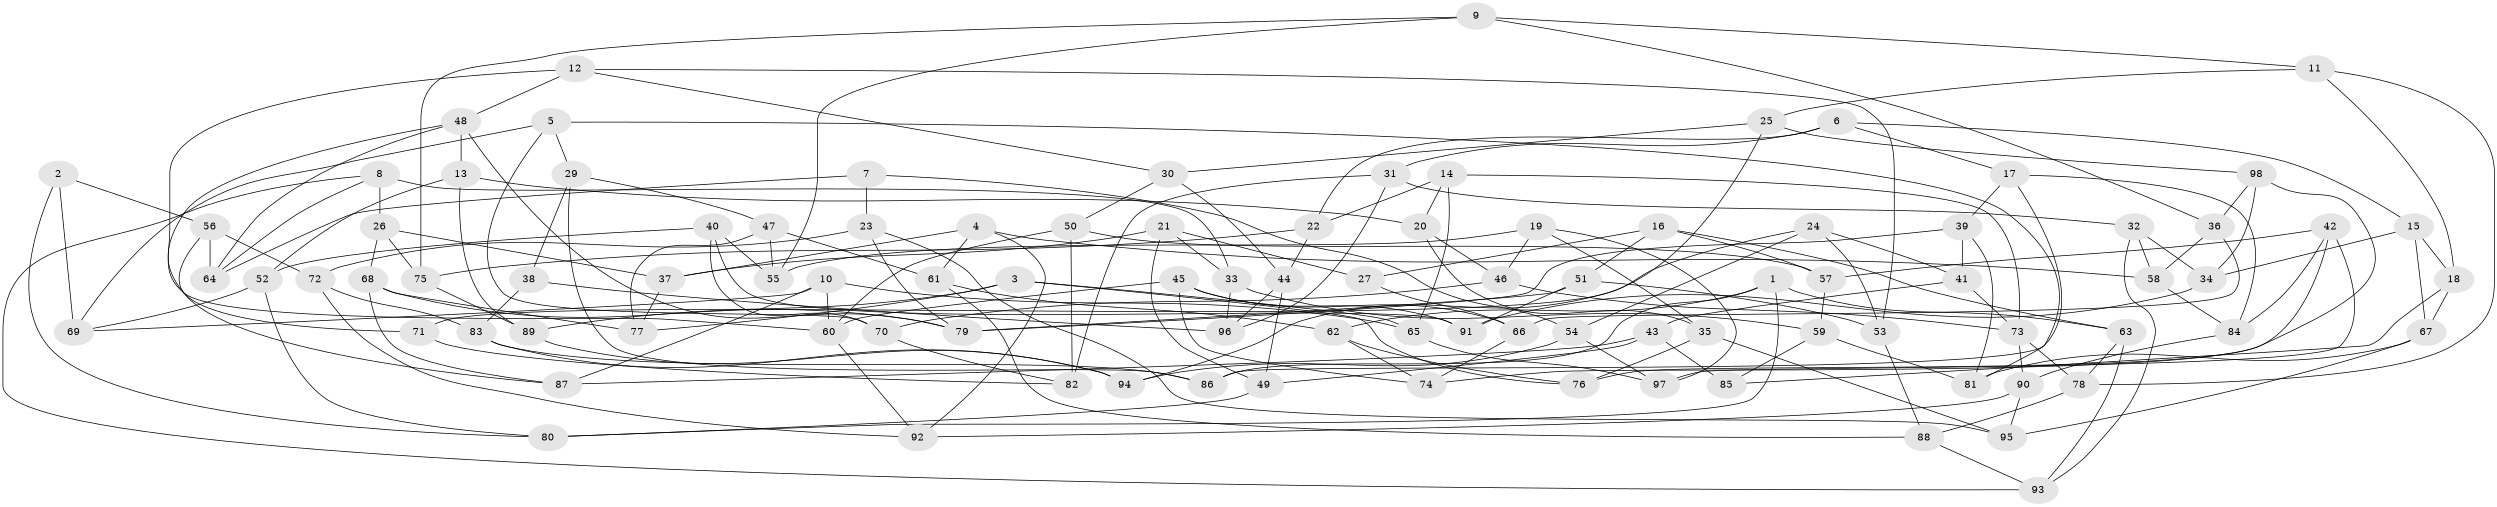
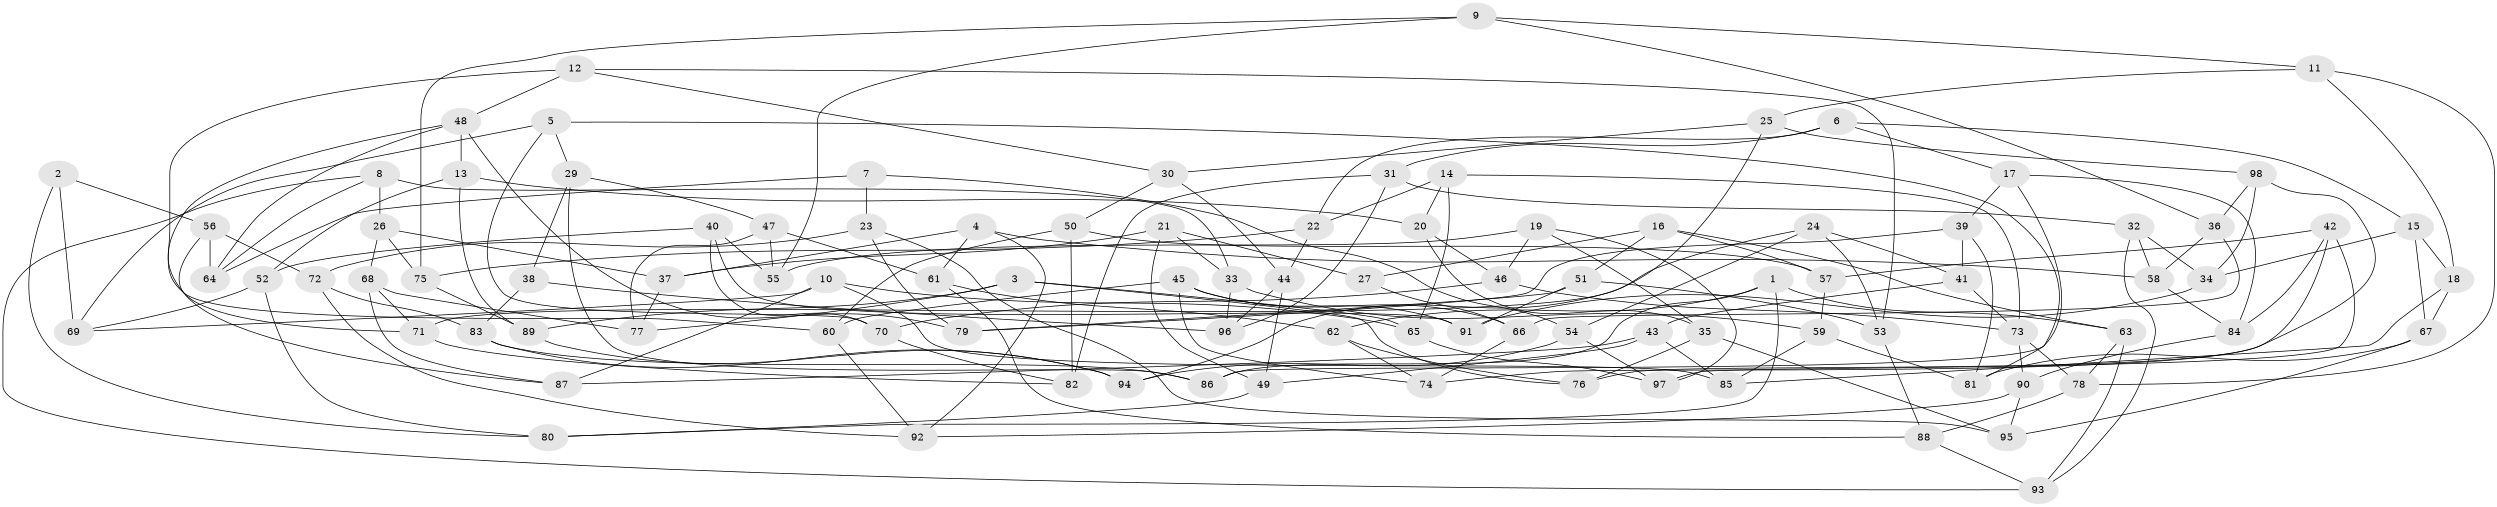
  graph {
    node [color=gray90 style=filled]
    1
    62
    63
    80
    86
    76
    74
    93
    78
    2
    56
    69
    13
    89
    20
    52
    64
    87
    72
    3
    65
    77
    97
    94
    4
    37
    58
    61
    92
    84
    88
    5
    29
    70
    81
    38
    47
    82
    6
    15
    17
    22
    31
    18
    34
    67
    39
    75
    44
    32
    96
    7
    23
    54
    79
    95
    83
    8
    26
    33
    68
    59
    9
    11
    36
    55
    25
    66
    10
    85
    30
    n72 [label=98]
    71
    12
    48
    53
    60
    50
    35
    46
    14
    73
    27
    91
    16
    51
    57
    41
    90
    19
    21
    49
    24
    43
    40
    42
    45
    1 -- 62
    1 -- 63
    1 -- 80
    1 -- 86
    62 -- 76
    62 -- 74
    63 -- 93
    63 -- 78
    78 -- 88
    2 -- 80
    2 -- 56
    2 -- 69
    56 -- 64
    56 -- 87
    56 -- 72
    13 -- 89
    13 -- 20
    13 -- 52
    89 -- 94
    20 -- 35
    20 -- 46
    52 -- 80
    52 -- 69
    72 -- 92
    72 -- 83
    3 -- 76
    3 -- 89
    3 -- 65
    3 -- 77
    65 -- 97
    4 -- 37
    4 -- 58
    4 -- 61
    4 -- 92
    37 -- 77
    58 -- 84
    61 -- 62
    61 -- 88
    84 -- 90
    88 -- 93
    5 -- 69
    5 -- 29
    5 -- 70
    5 -- 81
    29 -- 86
    29 -- 38
    29 -- 47
    70 -- 82
    38 -- 96
    38 -- 83
    47 -- 77
    47 -- 61
    47 -- 55
    6 -- 15
    6 -- 17
    6 -- 22
    6 -- 31
    15 -- 18
    15 -- 34
    15 -- 67
    17 -- 86
    17 -- 84
    17 -- 39
    22 -- 75
    22 -- 44
    31 -- 82
    31 -- 32
    31 -- 96
    18 -- 67
    18 -- 85
    34 -- 91
    67 -- 81
    67 -- 95
    39 -- 81
    39 -- 79
    39 -- 41
    75 -- 89
    44 -- 96
    44 -- 49
    32 -- 93
    32 -- 58
    32 -- 34
    7 -- 64
    7 -- 23
    7 -- 54
    23 -- 72
    23 -- 79
    23 -- 95
    54 -- 97
    54 -- 94
    83 -- 86
    83 -- 94
    8 -- 93
    8 -- 64
    8 -- 26
    8 -- 33
    26 -- 37
    26 -- 75
    26 -- 68
    33 -- 96
    33 -- 59
    68 -- 87
    68 -- 77
-   68 -- 79
+   68 -- 71
    59 -- 81
    59 -- 85
    9 -- 75
    9 -- 11
    9 -- 36
    9 -- 55
    11 -- 78
    11 -- 18
    11 -- 25
    36 -- 58
    36 -- 66
    25 -- 30
    25 -- n72
    25 -- 71
    66 -- 74
    10 -- 69
    10 -- 87
    10 -- 65
-   10 -- 60
+   10 -- 85
    30 -- 44
    30 -- 50
    n72 -- 74
    n72 -- 34
    n72 -- 36
    71 -- 82
    12 -- 30
    12 -- 48
    12 -- 53
    12 -- 60
    48 -- 13
    48 -- 64
    48 -- 79
    48 -- 71
    53 -- 88
    60 -- 92
    50 -- 82
    50 -- 60
    50 -- 57
    35 -- 76
    35 -- 95
    46 -- 70
    46 -- 73
    14 -- 20
    14 -- 65
    14 -- 22
    14 -- 73
    73 -- 78
    73 -- 90
    27 -- 66
    16 -- 63
    16 -- 27
    16 -- 51
    16 -- 57
    51 -- 79
    51 -- 53
    51 -- 91
    57 -- 59
    41 -- 73
    41 -- 43
    90 -- 92
    90 -- 95
    19 -- 97
    19 -- 55
    19 -- 35
    19 -- 46
    21 -- 37
    21 -- 33
    21 -- 27
    21 -- 49
    49 -- 80
    24 -- 94
    24 -- 54
    24 -- 53
    24 -- 41
    43 -- 87
    43 -- 85
    43 -- 49
    40 -- 52
    40 -- 70
    40 -- 55
    40 -- 91
    42 -- 76
    42 -- 97
    42 -- 84
    42 -- 57
    45 -- 74
    45 -- 66
    45 -- 60
    45 -- 91
  }
